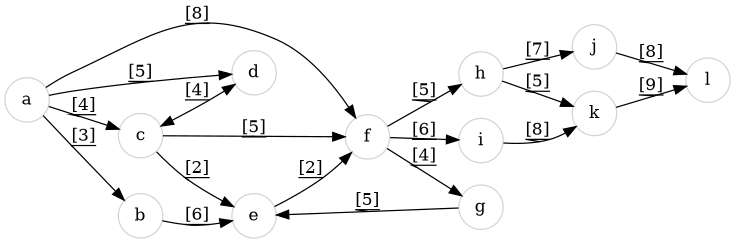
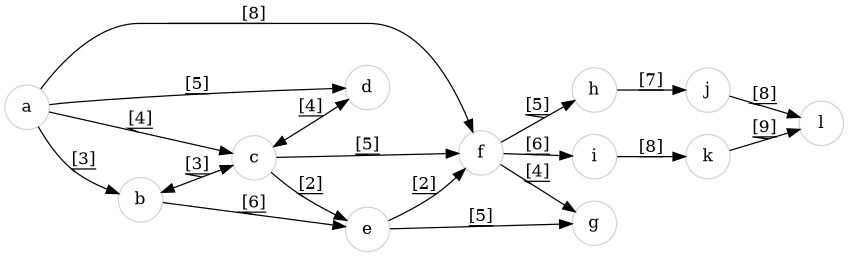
  digraph {
    rankdir=LR
    node [color=lightgrey filled=true shape=circle]
    edge [decorate=true]
    a
    b
    c
    d
    f
    e
    g
    h
    i
    j
    k
    l
    a -> b [label="[3]"]
    a -> c [label="[4]"]
    a -> d [label="[5]"]
    a -> f [label="[8]"]
+   b -> c [dir=both label="[3]"]
    b -> e [label="[6]"]
    c -> d [dir=both label="[4]"]
    c -> f [label="[5]"]
    c -> e [label="[2]"]
    f -> g [label="[4]"]
    f -> h [label="[5]"]
    f -> i [label="[6]"]
    e -> f [label="[2]"]
-   g -> e [label="[5]"]
+   e -> g [label="[5]"]
    h -> j [label="[7]"]
-   h -> k [label="[5]"]
    i -> k [label="[8]"]
    j -> l [label="[8]"]
    k -> l [label="[9]"]
  }
